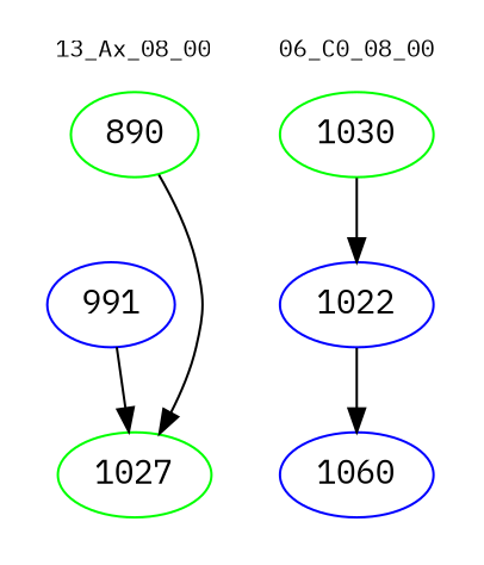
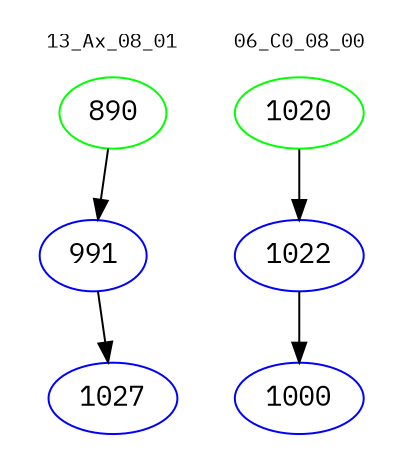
  digraph {
    fontname="IBM Plex Mono"
    node [color=blue fontname="IBM Plex Mono"]
    edge [color=black fontname="IBM Plex Mono"]
    n1 [color=green label=890]
    n2 [label=991]
-   n3 [color=green label=1027]
-   n4 [color=green label=1030]
+   n3 [label=1027]
+   n4 [color=green label=1020]
    n5 [label=1022]
-   n6 [label=1060]
+   n6 [label=1000]
    subgraph cluster_1 {
      color=white
      fontsize=10
-     label="13_Ax_08_00"
+     label="13_Ax_08_01"
      n1
      n2
      n3
    }
    subgraph cluster_2 {
      color=white
      fontsize=10
      label="06_C0_08_00"
      n4
      n5
      n6
    }
-   n1 -> n3
+   n1 -> n2
    n2 -> n3
    n4 -> n5
    n5 -> n6
  }
